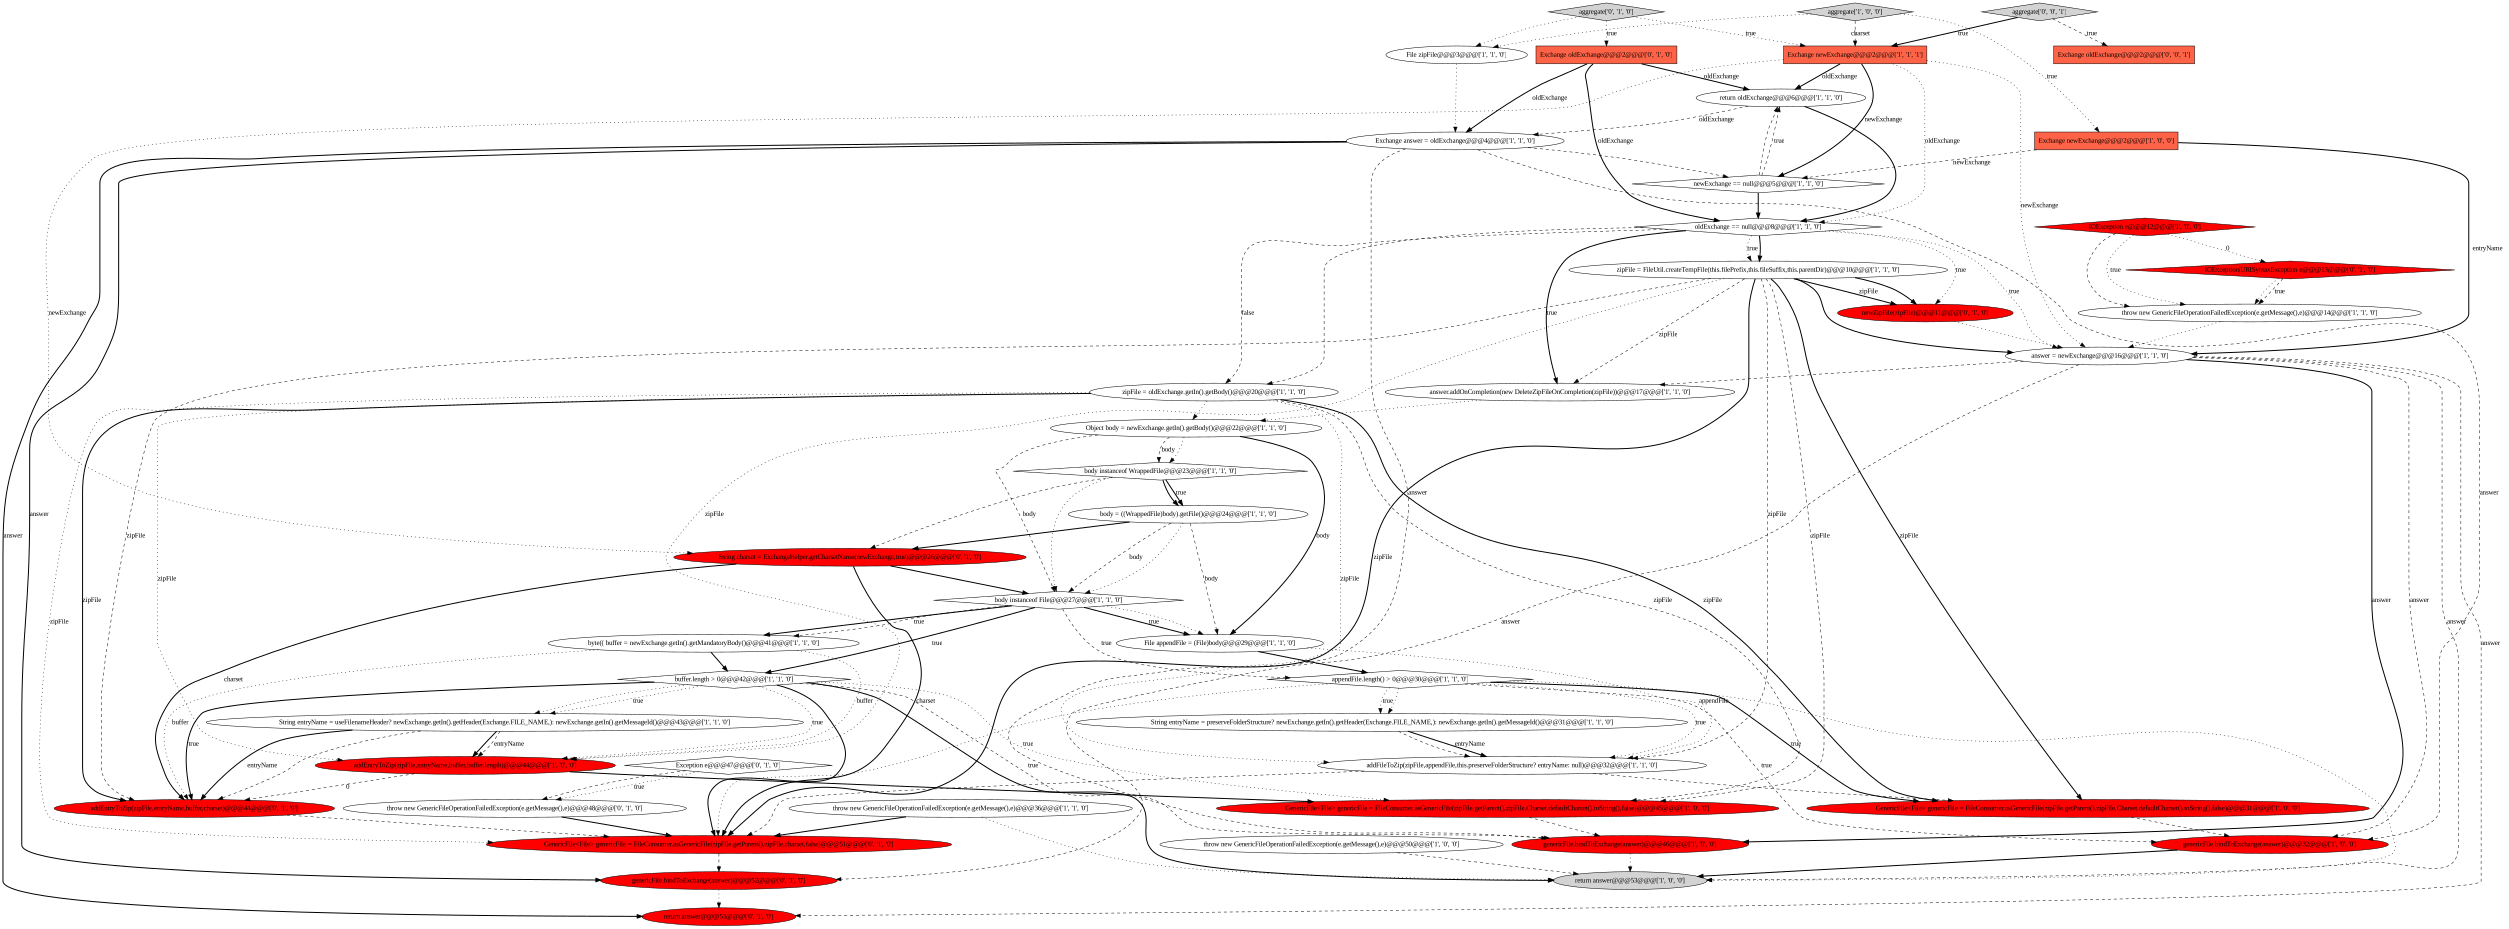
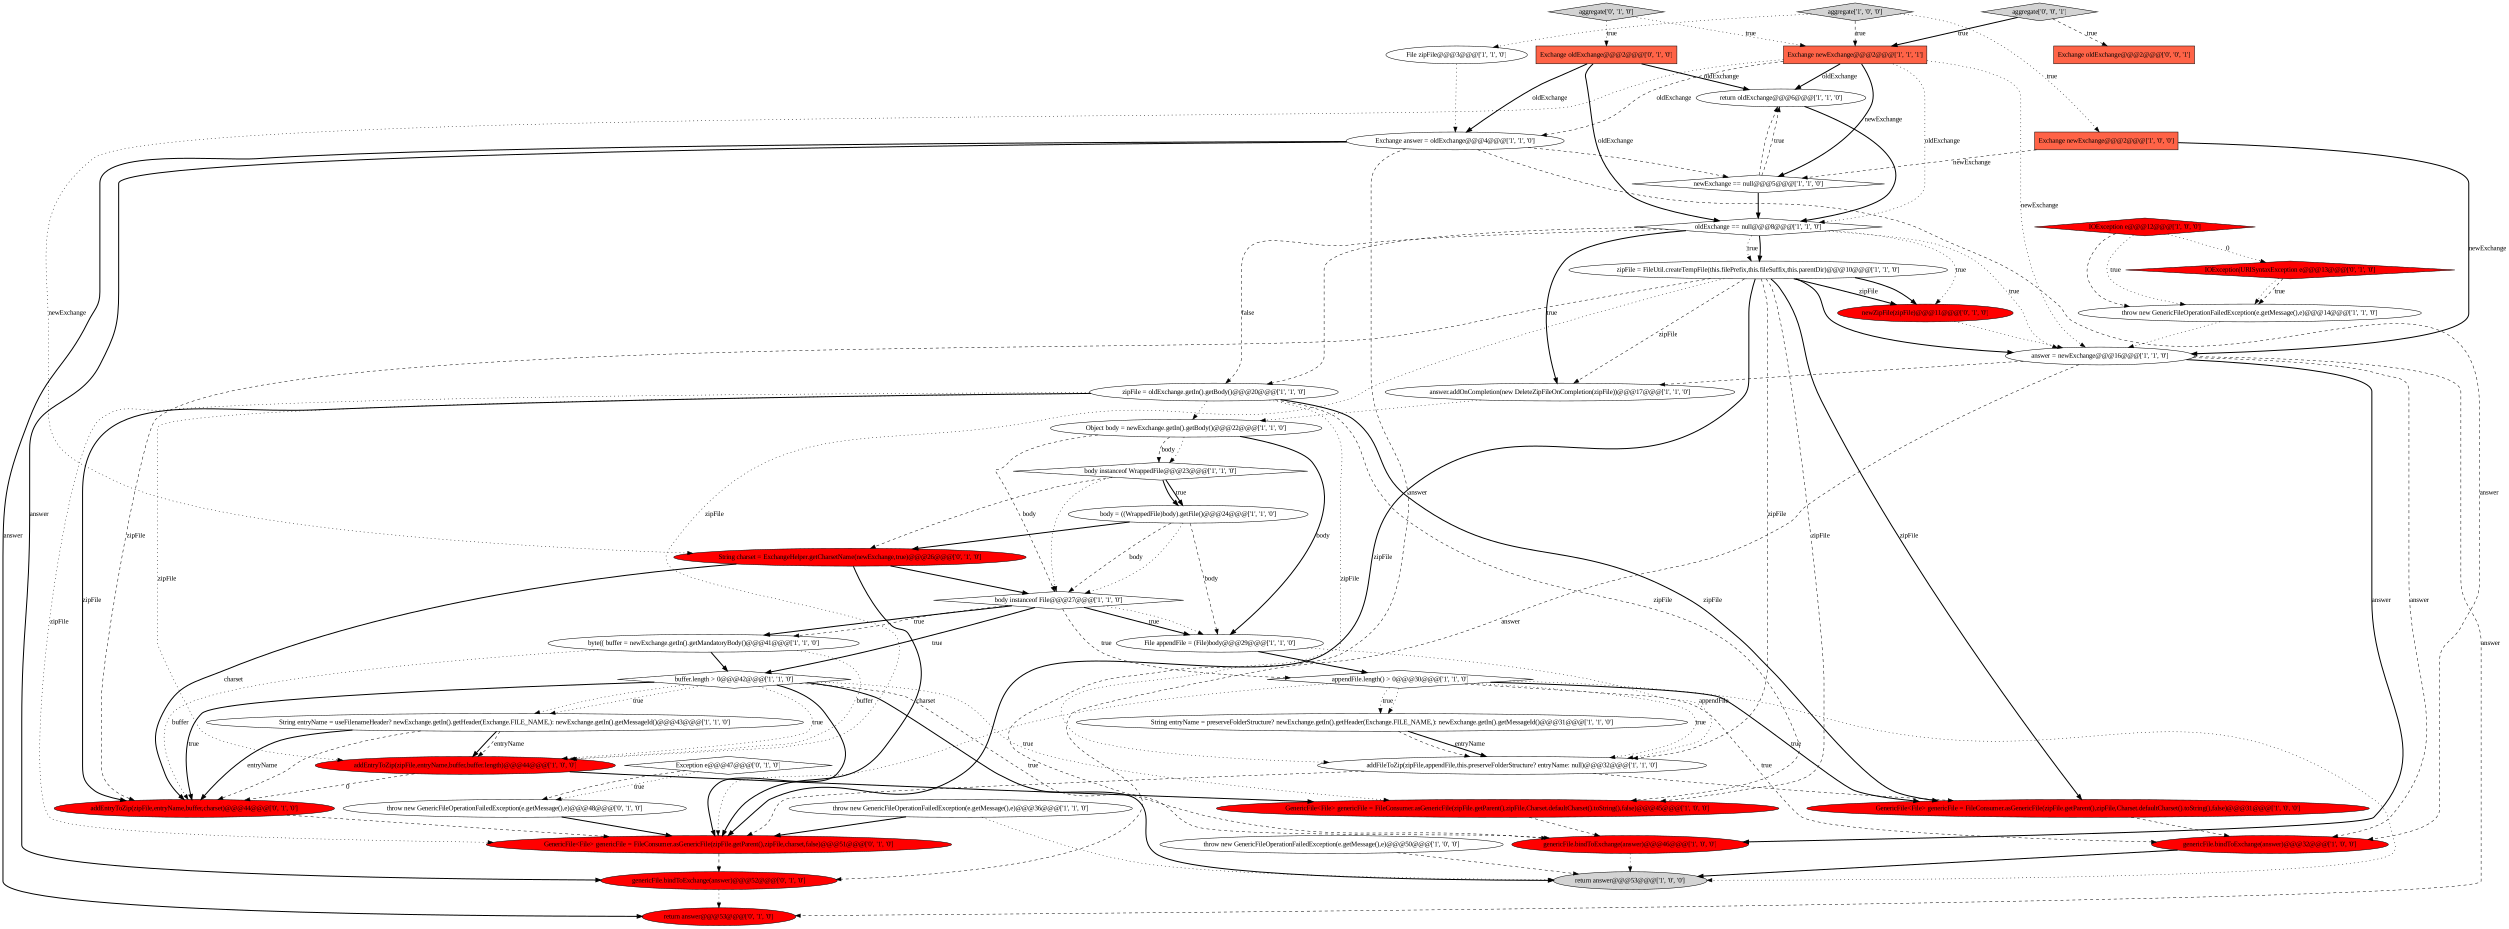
  digraph {
    fontname="Liberation Serif"
    node [fillcolor=white fontname="Liberation Serif" shape=ellipse style=filled]
    edge [fontname="Liberation Serif" style=bold]
    n1 [label="answer.addOnCompletion(new DeleteZipFileOnCompletion(zipFile))@@@17@@@['1', '1', '0']"]
    n2 [label="Object body = newExchange.getIn().getBody()@@@22@@@['1', '1', '0']"]
    n3 [label="File appendFile = (File)body@@@29@@@['1', '1', '0']"]
    n4 [label="body instanceof File@@@27@@@['1', '1', '0']" shape=diamond]
    n5 [label="body instanceof WrappedFile@@@23@@@['1', '1', '0']" shape=diamond]
    n6 [label="String entryName = preserveFolderStructure? newExchange.getIn().getHeader(Exchange.FILE_NAME,): newExchange.getIn().getMessageId()@@@31@@@['1', '1', '0']"]
    n7 [label="addFileToZip(zipFile,appendFile,this.preserveFolderStructure? entryName: null)@@@32@@@['1', '1', '0']"]
    n8 [fillcolor=red label="GenericFile<File> genericFile = FileConsumer.asGenericFile(zipFile.getParent(),zipFile,charset,false)@@@51@@@['0', '1', '0']"]
    n9 [fillcolor=red label="GenericFile<File> genericFile = FileConsumer.asGenericFile(zipFile.getParent(),zipFile,Charset.defaultCharset().toString(),false)@@@31@@@['1', '0', '0']"]
    n10 [fillcolor=red label="IOException|URISyntaxException e@@@13@@@['0', '1', '0']" shape=diamond]
    n11 [label="throw new GenericFileOperationFailedException(e.getMessage(),e)@@@14@@@['1', '1', '0']"]
    n12 [label="answer = newExchange@@@16@@@['1', '1', '0']"]
    n13 [label="String entryName = useFilenameHeader? newExchange.getIn().getHeader(Exchange.FILE_NAME,): newExchange.getIn().getMessageId()@@@43@@@['1', '1', '0']"]
    n14 [fillcolor=red label="addEntryToZip(zipFile,entryName,buffer,charset)@@@44@@@['0', '1', '0']"]
    n15 [fillcolor=red label="addEntryToZip(zipFile,entryName,buffer,buffer.length)@@@44@@@['1', '0', '0']"]
    n16 [fillcolor=red label="GenericFile<File> genericFile = FileConsumer.asGenericFile(zipFile.getParent(),zipFile,Charset.defaultCharset().toString(),false)@@@45@@@['1', '0', '0']"]
    n17 [label="appendFile.length() > 0@@@30@@@['1', '1', '0']" shape=diamond]
    n18 [fillcolor=red label="genericFile.bindToExchange(answer)@@@32@@@['1', '0', '0']"]
    n19 [fillcolor=lightgray label="return answer@@@53@@@['1', '0', '0']"]
    n20 [fillcolor=red label="String charset = ExchangeHelper.getCharsetName(newExchange,true)@@@26@@@['0', '1', '0']"]
    n21 [fillcolor=red label="genericFile.bindToExchange(answer)@@@52@@@['0', '1', '0']"]
    n22 [label="buffer.length > 0@@@42@@@['1', '1', '0']" shape=diamond]
    n23 [label="byte(( buffer = newExchange.getIn().getMandatoryBody()@@@41@@@['1', '1', '0']"]
    n24 [fillcolor=lightgray label="aggregate['0', '0', '1']" shape=diamond]
    n25 [fillcolor=tomato label="Exchange newExchange@@@2@@@['1', '1', '1']" shape=box]
    n26 [fillcolor=tomato label="Exchange oldExchange@@@2@@@['0', '0', '1']" shape=box]
    n27 [label="return oldExchange@@@6@@@['1', '1', '0']"]
    n28 [label="oldExchange == null@@@8@@@['1', '1', '0']" shape=diamond]
    n29 [label="Exchange answer = oldExchange@@@4@@@['1', '1', '0']"]
    n30 [label="newExchange == null@@@5@@@['1', '1', '0']" shape=diamond]
    n31 [fillcolor=tomato label="Exchange oldExchange@@@2@@@['0', '1', '0']" shape=box]
    n32 [label="zipFile = oldExchange.getIn().getBody()@@@20@@@['1', '1', '0']"]
    n33 [fillcolor=red label="newZipFile(zipFile)@@@11@@@['0', '1', '0']"]
    n34 [label="zipFile = FileUtil.createTempFile(this.filePrefix,this.fileSuffix,this.parentDir)@@@10@@@['1', '1', '0']"]
    n35 [fillcolor=red label="genericFile.bindToExchange(answer)@@@46@@@['1', '0', '0']"]
    n36 [fillcolor=red label="return answer@@@53@@@['0', '1', '0']"]
    n37 [label="body = ((WrappedFile)body).getFile()@@@24@@@['1', '1', '0']"]
    n38 [label="throw new GenericFileOperationFailedException(e.getMessage(),e)@@@50@@@['1', '0', '0']"]
    n39 [fillcolor=red label="IOException e@@@12@@@['1', '0', '0']" shape=diamond]
    n40 [label="throw new GenericFileOperationFailedException(e.getMessage(),e)@@@36@@@['1', '1', '0']"]
    n41 [label="throw new GenericFileOperationFailedException(e.getMessage(),e)@@@48@@@['0', '1', '0']"]
    n42 [fillcolor=lightgray label="aggregate['1', '0', '0']" shape=diamond]
    n43 [label="File zipFile@@@3@@@['1', '1', '0']"]
    n44 [fillcolor=tomato label="Exchange newExchange@@@2@@@['1', '0', '0']" shape=box]
    n45 [label="Exception e@@@47@@@['0', '1', '0']" shape=diamond]
    n46 [fillcolor=lightgray label="aggregate['0', '1', '0']" shape=diamond]
    n1 -> n2 [style=dotted]
    n2 -> n3 [label=body]
    n2 -> n4 [label=body style=dashed]
    n2 -> n5 [style=dotted]
    n2 -> n5 [label=body style=dashed]
    n3 -> n7 [label=appendFile style=dotted]
    n3 -> n17
    n4 -> n3 [label=true]
    n4 -> n3 [style=dotted]
    n4 -> n17 [label=true style=dashed]
    n4 -> n22 [label=true]
    n4 -> n23
    n4 -> n23 [label=true style=dashed]
    n5 -> n4 [style=dotted]
    n5 -> n20 [style=dashed]
    n5 -> n37 [label=true]
    n5 -> n37
    n6 -> n7 [label=entryName]
    n6 -> n7 [style=dashed]
    n7 -> n8 [style=dashed]
    n7 -> n9 [style=dashed]
    n8 -> n21 [style=dashed]
    n9 -> n18 [style=dashed]
    n10 -> n11 [style=dotted]
    n10 -> n11 [label=true style=dashed]
    n11 -> n12 [style=dotted]
    n12 -> n1 [style=dashed]
    n12 -> n18 [label=answer style=dashed]
-   n12 -> n19 [label=answer style=dashed]
    n12 -> n21 [label=answer style=dashed]
    n12 -> n35 [label=answer]
    n12 -> n36 [label=answer style=dashed]
    n13 -> n14 [label=entryName]
    n13 -> n14 [style=dashed]
    n13 -> n15
    n13 -> n15 [label=entryName style=dashed]
    n14 -> n8 [style=dashed]
    n15 -> n14 [label=0 style=dashed]
    n15 -> n16
    n16 -> n35 [style=dashed]
    n17 -> n6 [label=true style=dotted]
    n17 -> n6 [style=dotted]
    n17 -> n7 [label=true style=dotted]
    n17 -> n8 [style=dotted]
    n17 -> n9 [label=true]
    n17 -> n18 [label=true style=dashed]
    n17 -> n19 [style=dotted]
    n18 -> n19
    n20 -> n4
    n20 -> n8 [label=charset]
    n20 -> n14 [label=charset]
    n21 -> n36 [style=dotted]
    n22 -> n8
    n22 -> n13 [label=true style=dotted]
    n22 -> n13 [style=dotted]
    n22 -> n14 [label=true]
    n22 -> n15 [label=true style=dotted]
    n22 -> n16 [label=true style=dotted]
    n22 -> n19
    n22 -> n35 [label=true style=dashed]
    n23 -> n14 [label=buffer style=dotted]
    n23 -> n15 [label=buffer style=dotted]
    n23 -> n22
    n24 -> n25 [label=true]
    n24 -> n26 [label=true style=dashed]
    n25 -> n12 [label=newExchange style=dotted]
    n25 -> n20 [label=newExchange style=dotted]
    n25 -> n27 [label=oldExchange]
    n25 -> n28 [label=oldExchange style=dotted]
-   n27 -> n29 [label=oldExchange style=dashed]
+   n25 -> n29 [label=oldExchange style=dashed]
    n25 -> n30 [label=newExchange]
    n27 -> n28
    n28 -> n1 [label=true]
    n28 -> n12 [label=true style=dotted]
    n28 -> n32 [style=dashed]
    n28 -> n32 [label=false style=dashed]
    n28 -> n33 [label=true style=dotted]
    n28 -> n34
    n28 -> n34 [label=true style=dotted]
    n29 -> n18 [label=answer style=dashed]
    n29 -> n21 [label=answer]
    n29 -> n30 [style=dashed]
    n29 -> n35 [label=answer style=dashed]
    n29 -> n36 [label=answer]
    n30 -> n27 [label=true style=dashed]
    n30 -> n27 [style=dashed]
    n30 -> n28
    n31 -> n27 [label=oldExchange]
    n31 -> n28 [label=oldExchange]
    n31 -> n29 [label=oldExchange]
    n32 -> n2 [style=dotted]
    n32 -> n7 [label=zipFile style=dotted]
    n32 -> n8 [label=zipFile style=dotted]
    n32 -> n9 [label=zipFile]
    n32 -> n14 [label=zipFile]
    n32 -> n15 [label=zipFile style=dotted]
    n32 -> n16 [label=zipFile style=dashed]
    n33 -> n12 [style=dotted]
    n34 -> n1 [label=zipFile style=dashed]
    n34 -> n7 [label=zipFile style=dashed]
    n34 -> n8 [label=zipFile]
    n34 -> n9 [label=zipFile]
    n34 -> n12
    n34 -> n14 [label=zipFile style=dashed]
    n34 -> n15 [label=zipFile style=dotted]
    n34 -> n16 [label=zipFile style=dashed]
    n34 -> n33
    n34 -> n33 [label=zipFile]
    n35 -> n19 [style=dotted]
    n37 -> n3 [label=body style=dashed]
    n37 -> n4 [label=body style=dashed]
    n37 -> n4 [style=dotted]
    n37 -> n20
    n38 -> n19 [style=dashed]
    n39 -> n10 [label=0 style=dotted]
    n39 -> n11 [style=dashed]
    n39 -> n11 [label=true style=dotted]
    n40 -> n8
    n40 -> n19 [style=dotted]
    n41 -> n8
-   n42 -> n25 [label=charset style=dashed]
+   n42 -> n25 [label=true style=dashed]
    n42 -> n43 [style=dotted]
    n42 -> n44 [label=true style=dotted]
    n43 -> n29 [style=dotted]
-   n44 -> n12 [label=entryName]
+   n44 -> n12 [label=newExchange]
    n44 -> n30 [label=newExchange style=dashed]
    n45 -> n41 [label=true style=dotted]
    n45 -> n41 [style=dashed]
    n46 -> n25 [label=true style=dotted]
    n46 -> n31 [label=true style=dotted]
-   n46 -> n43 [style=dotted]
  }
